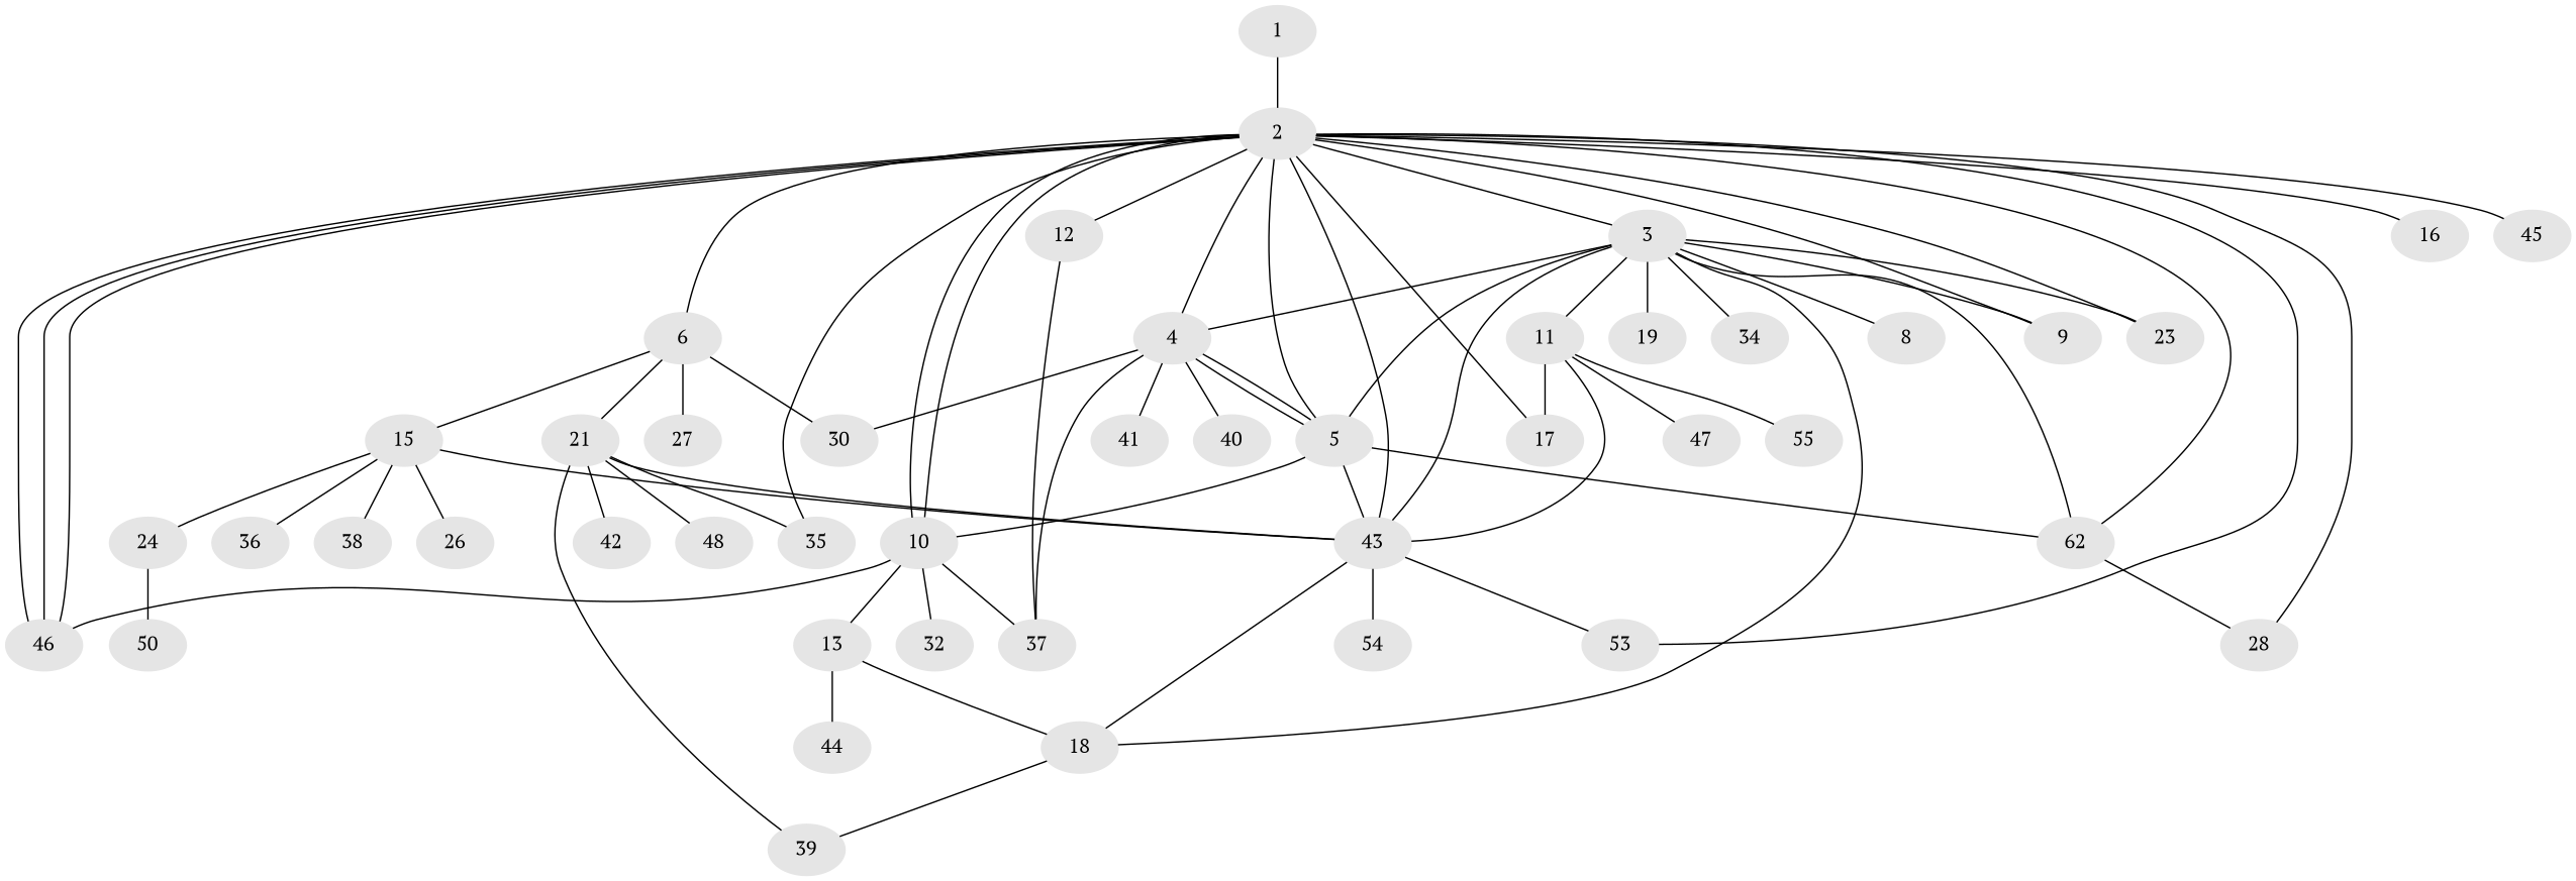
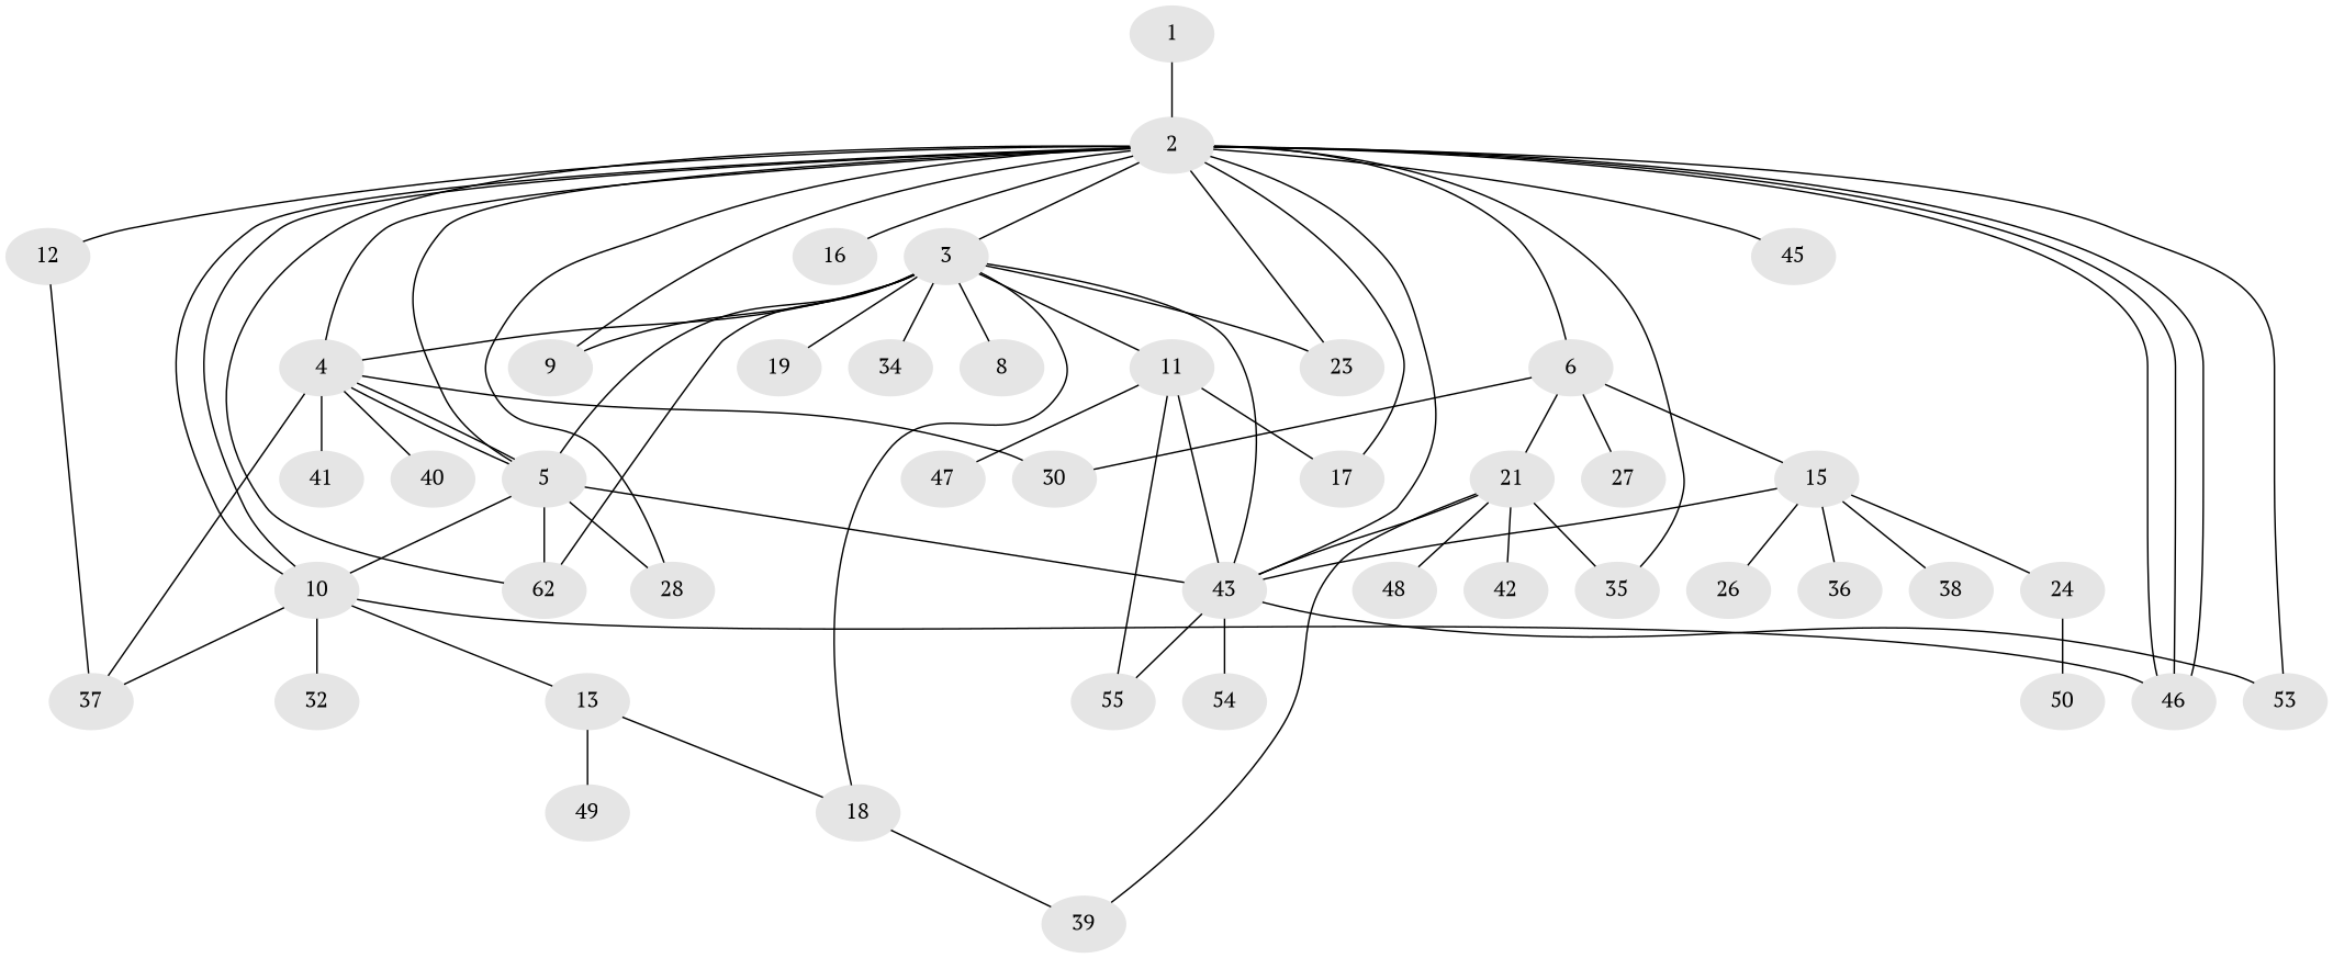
  graph {
    fontname="PT Serif"
    node [color=gray90 fontname="PT Serif" style=filled]
    edge [fontname="PT Serif"]
    2 [super="+51"]
    3 [super="+52"]
    4 [super="+7"]
    5 [super="+57"]
    6 [super="+14"]
    9
    10 [super="+33"]
    12
    16
    17
    n11 [label=62]
    23
    28
    35
    43 [super="+56"]
    45
    46
    53
    1
    8
    11 [super="+49"]
    18
    19
    34
    30
    37
    40
    41
    15 [super="+20"]
    21 [super="+25"]
    27
    13 [super="+29"]
    32
    55
    54
    47
    39
    24 [super="+31"]
    26
    36
    38
    42
    48
-   44
+   44 [label=49]
    50
    2 -- 3
    2 -- 4
    2 -- 5
    2 -- 6
    2 -- 9
    2 -- 10
    2 -- 10
    2 -- 12
    2 -- 16
    2 -- 17
    2 -- n11
    2 -- 23
    2 -- 28
    2 -- 35
    2 -- 43
    2 -- 45
    2 -- 46
    2 -- 46
    2 -- 46
    2 -- 53
    3 -- 4 [weight=2]
    3 -- 5
    3 -- 9
    3 -- n11
    3 -- 23
    3 -- 43
    3 -- 8
    3 -- 11
    3 -- 18
    3 -- 19
    3 -- 34
    4 -- 5
    4 -- 5
    4 -- 30
    4 -- 37
    4 -- 40
    4 -- 41
    5 -- 10
    5 -- n11
-   n11 -- 28
+   5 -- 28
    5 -- 43
    6 -- 30
    6 -- 15
    6 -- 21
    6 -- 27
    10 -- 46
    10 -- 37
    10 -- 13
    10 -- 32
    12 -- 37
    43 -- 53
-   43 -- 18
+   43 -- 55
    43 -- 54
    1 -- 2
    11 -- 17
    11 -- 43
    11 -- 55
    11 -- 47
    18 -- 39
    15 -- 43
    15 -- 24
    15 -- 26
    15 -- 36
    15 -- 38
    21 -- 35
    21 -- 43
    21 -- 39
    21 -- 42
    21 -- 48
    13 -- 18
    13 -- 44
    24 -- 50
  }
